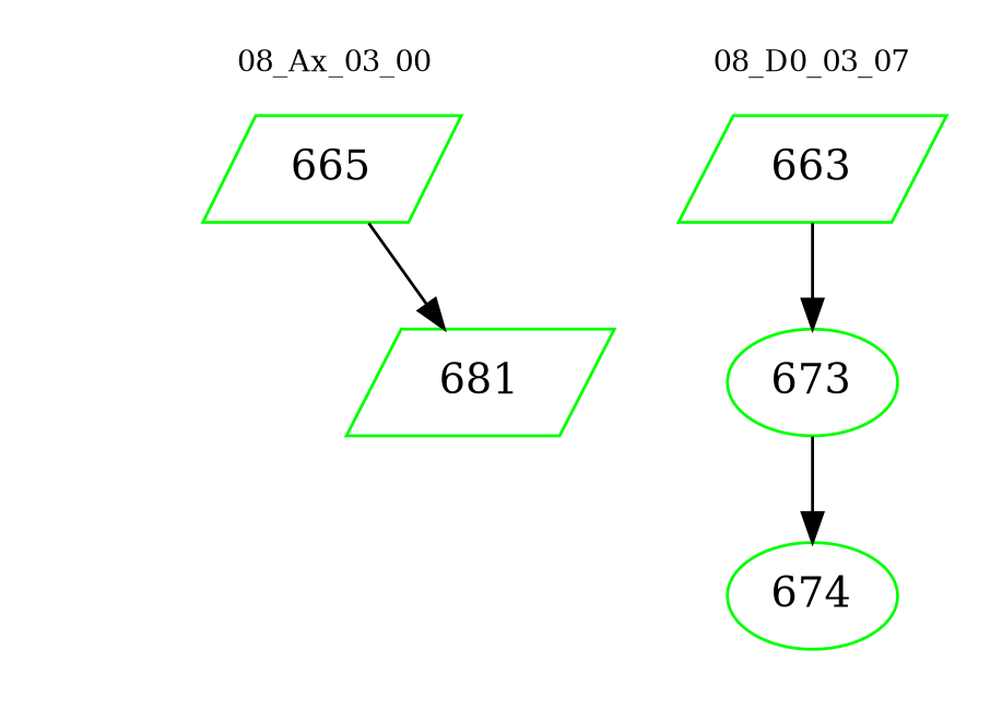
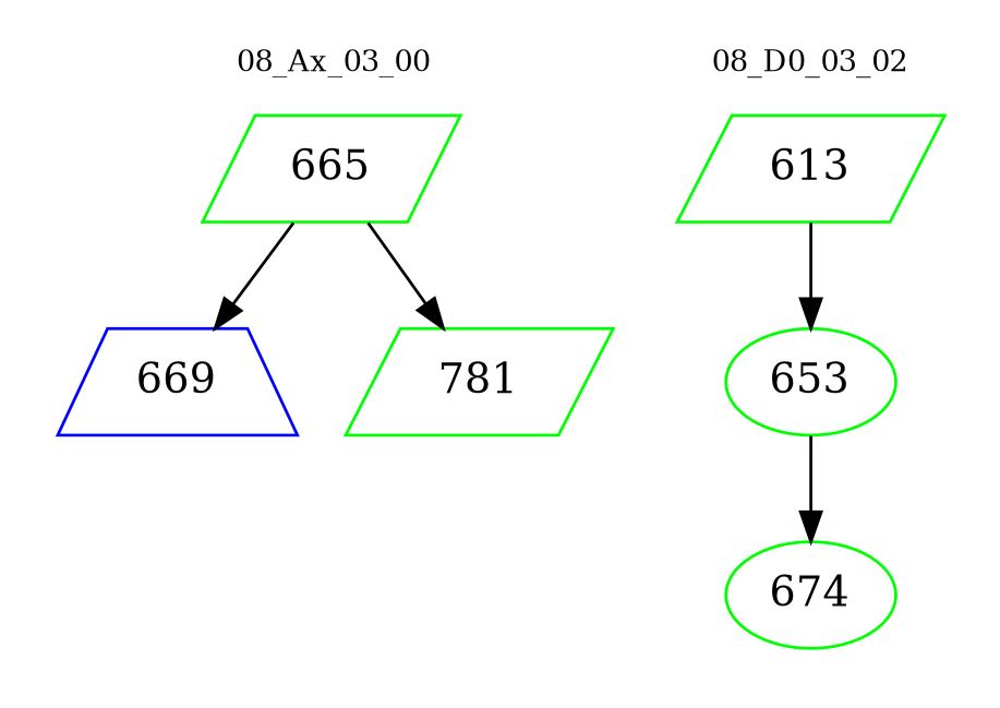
  digraph {
    node [color=green shape=parallelogram]
    edge [color=black]
    n1 [label=665]
-   n3 [label=681]
-   n4 [label=673 shape=ellipse]
-   n5 [label=663]
+   n2 [color=blue label=669 shape=trapezium]
+   n3 [label=781]
+   n4 [label=653 shape=ellipse]
+   n5 [label=613]
    n6 [label=674 shape=ellipse]
    subgraph cluster_1 {
      color=white
      fontsize=10
      label="08_Ax_03_00"
      n1
+     n2
      n3
    }
    subgraph cluster_2 {
      color=white
      fontsize=10
-     label="08_D0_03_07"
+     label="08_D0_03_02"
      n4
      n5
      n6
    }
+   n1 -> n2
    n1 -> n3
    n4 -> n6
    n5 -> n4
  }
